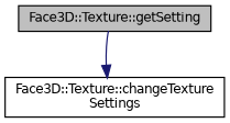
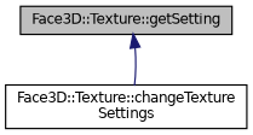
  digraph {
    rankdir=TB
    node [color=black fontname=Helvetica fontsize=10 shape=record style=filled]
    n1 [fillcolor=grey75 fontcolor=black height=0.2 label="Face3D::Texture::getSetting" width=0.4]
    n2 [fillcolor=white height=0.2 label="Face3D::Texture::changeTexture\lSettings" width=0.4]
-   n1 -> n2 [color=midnightblue fontname=Helvetica fontsize=10 labelfontname=Helvetica labelfontsize=10 style=solid]
+   n2 -> n1 [color=midnightblue fontname=Helvetica fontsize=10 labelfontname=Helvetica labelfontsize=10 style=solid]
  }
